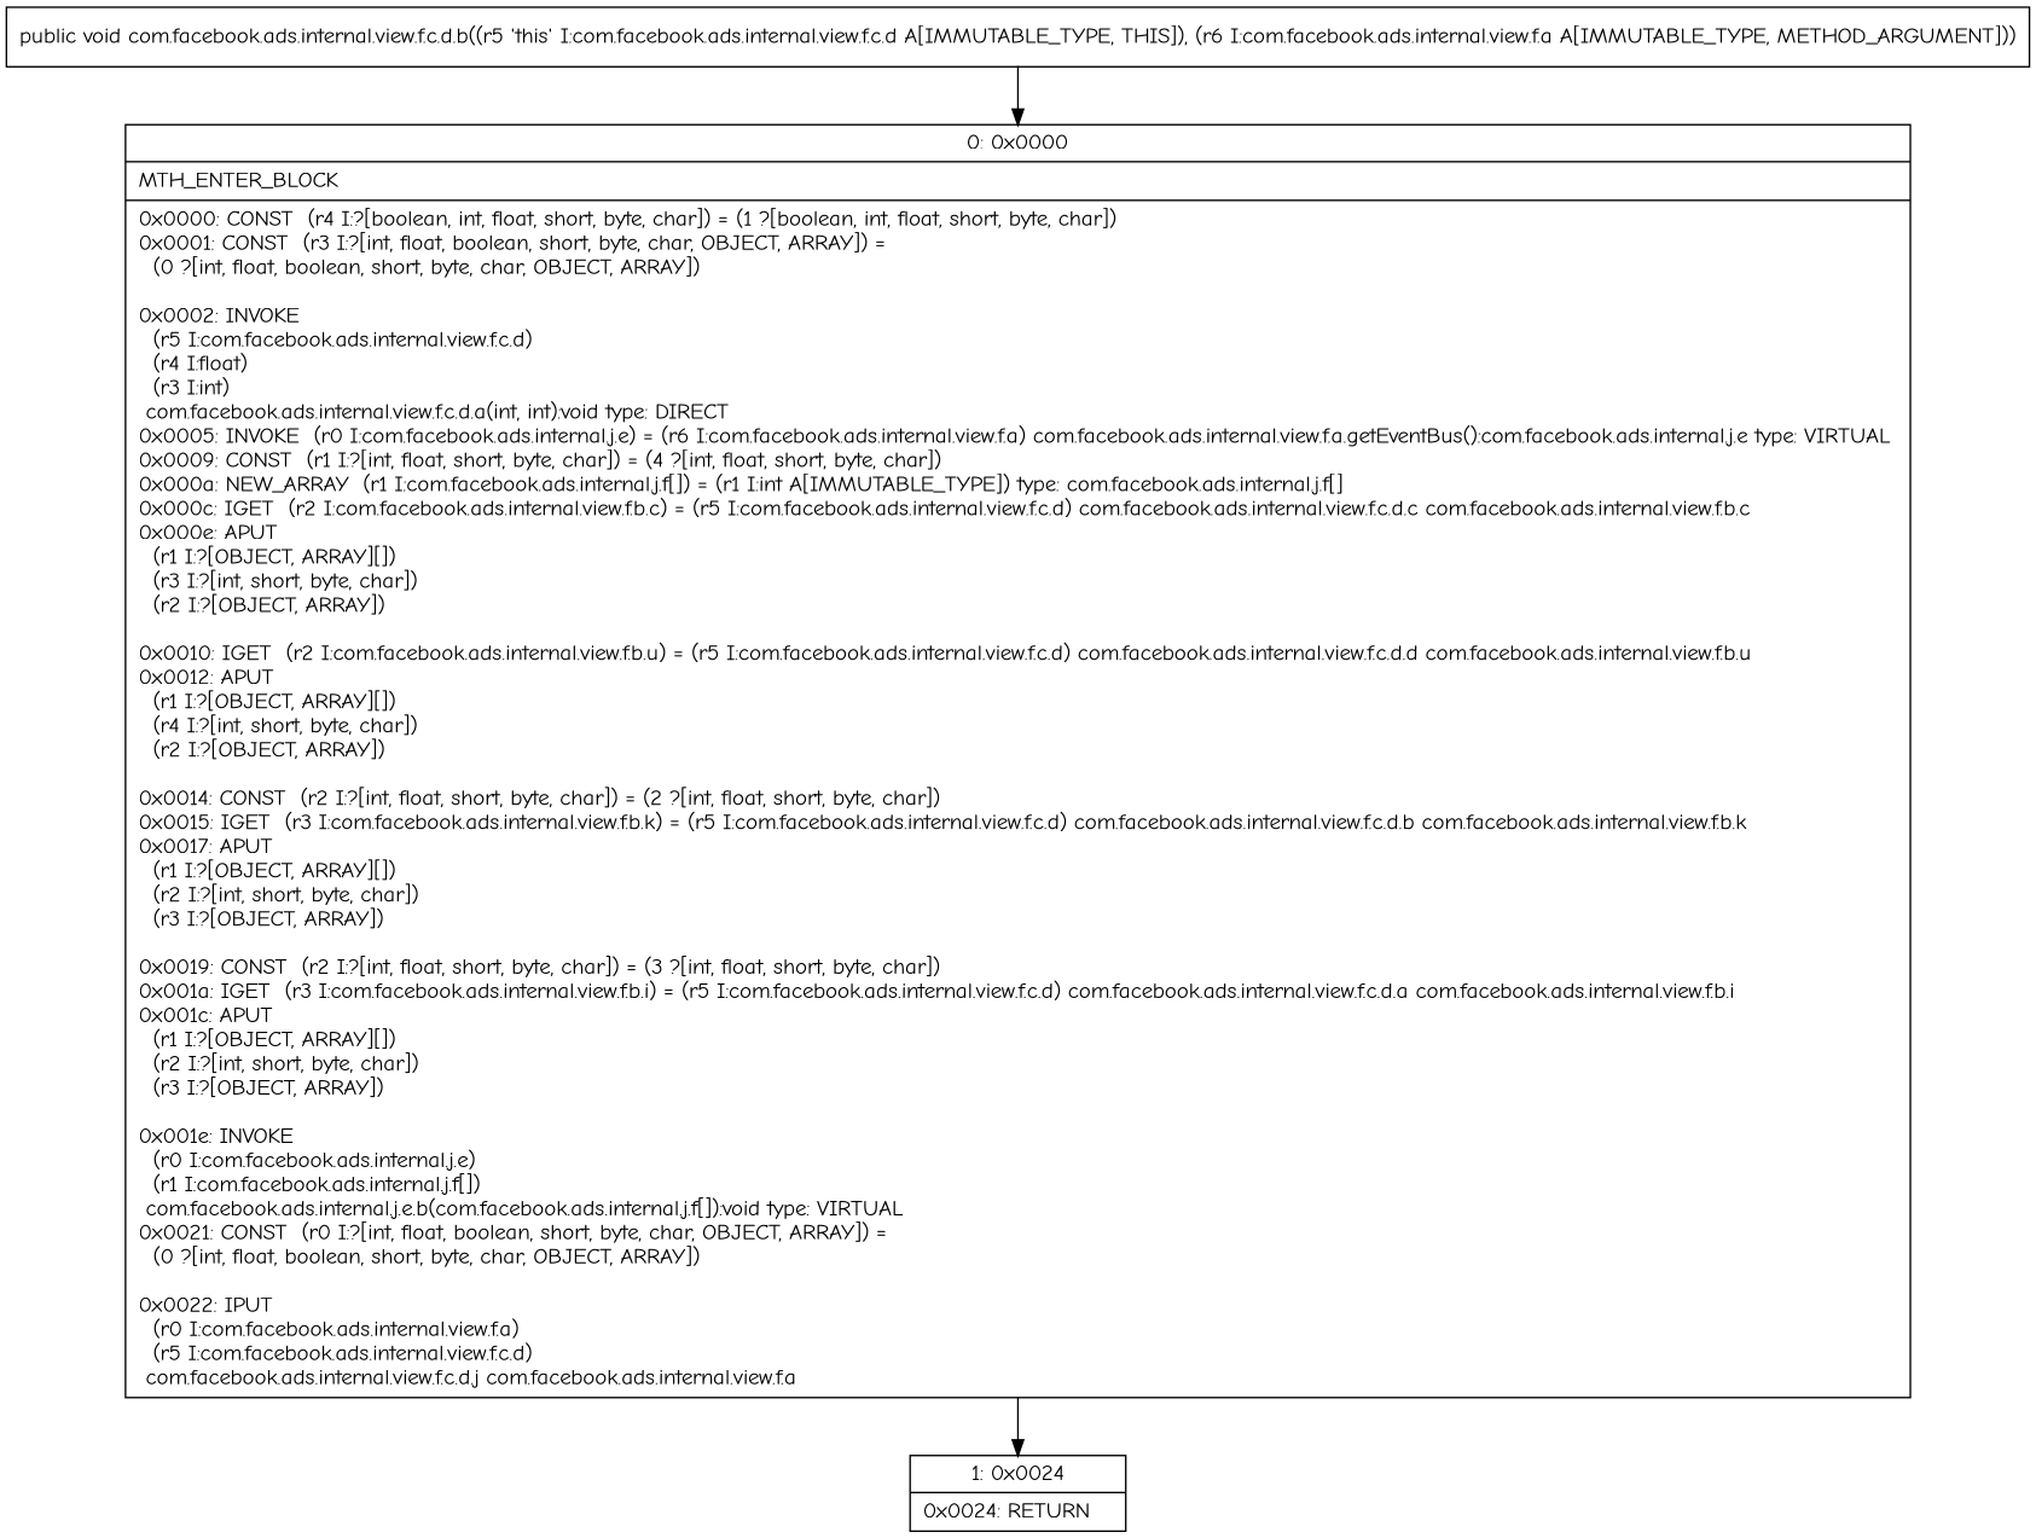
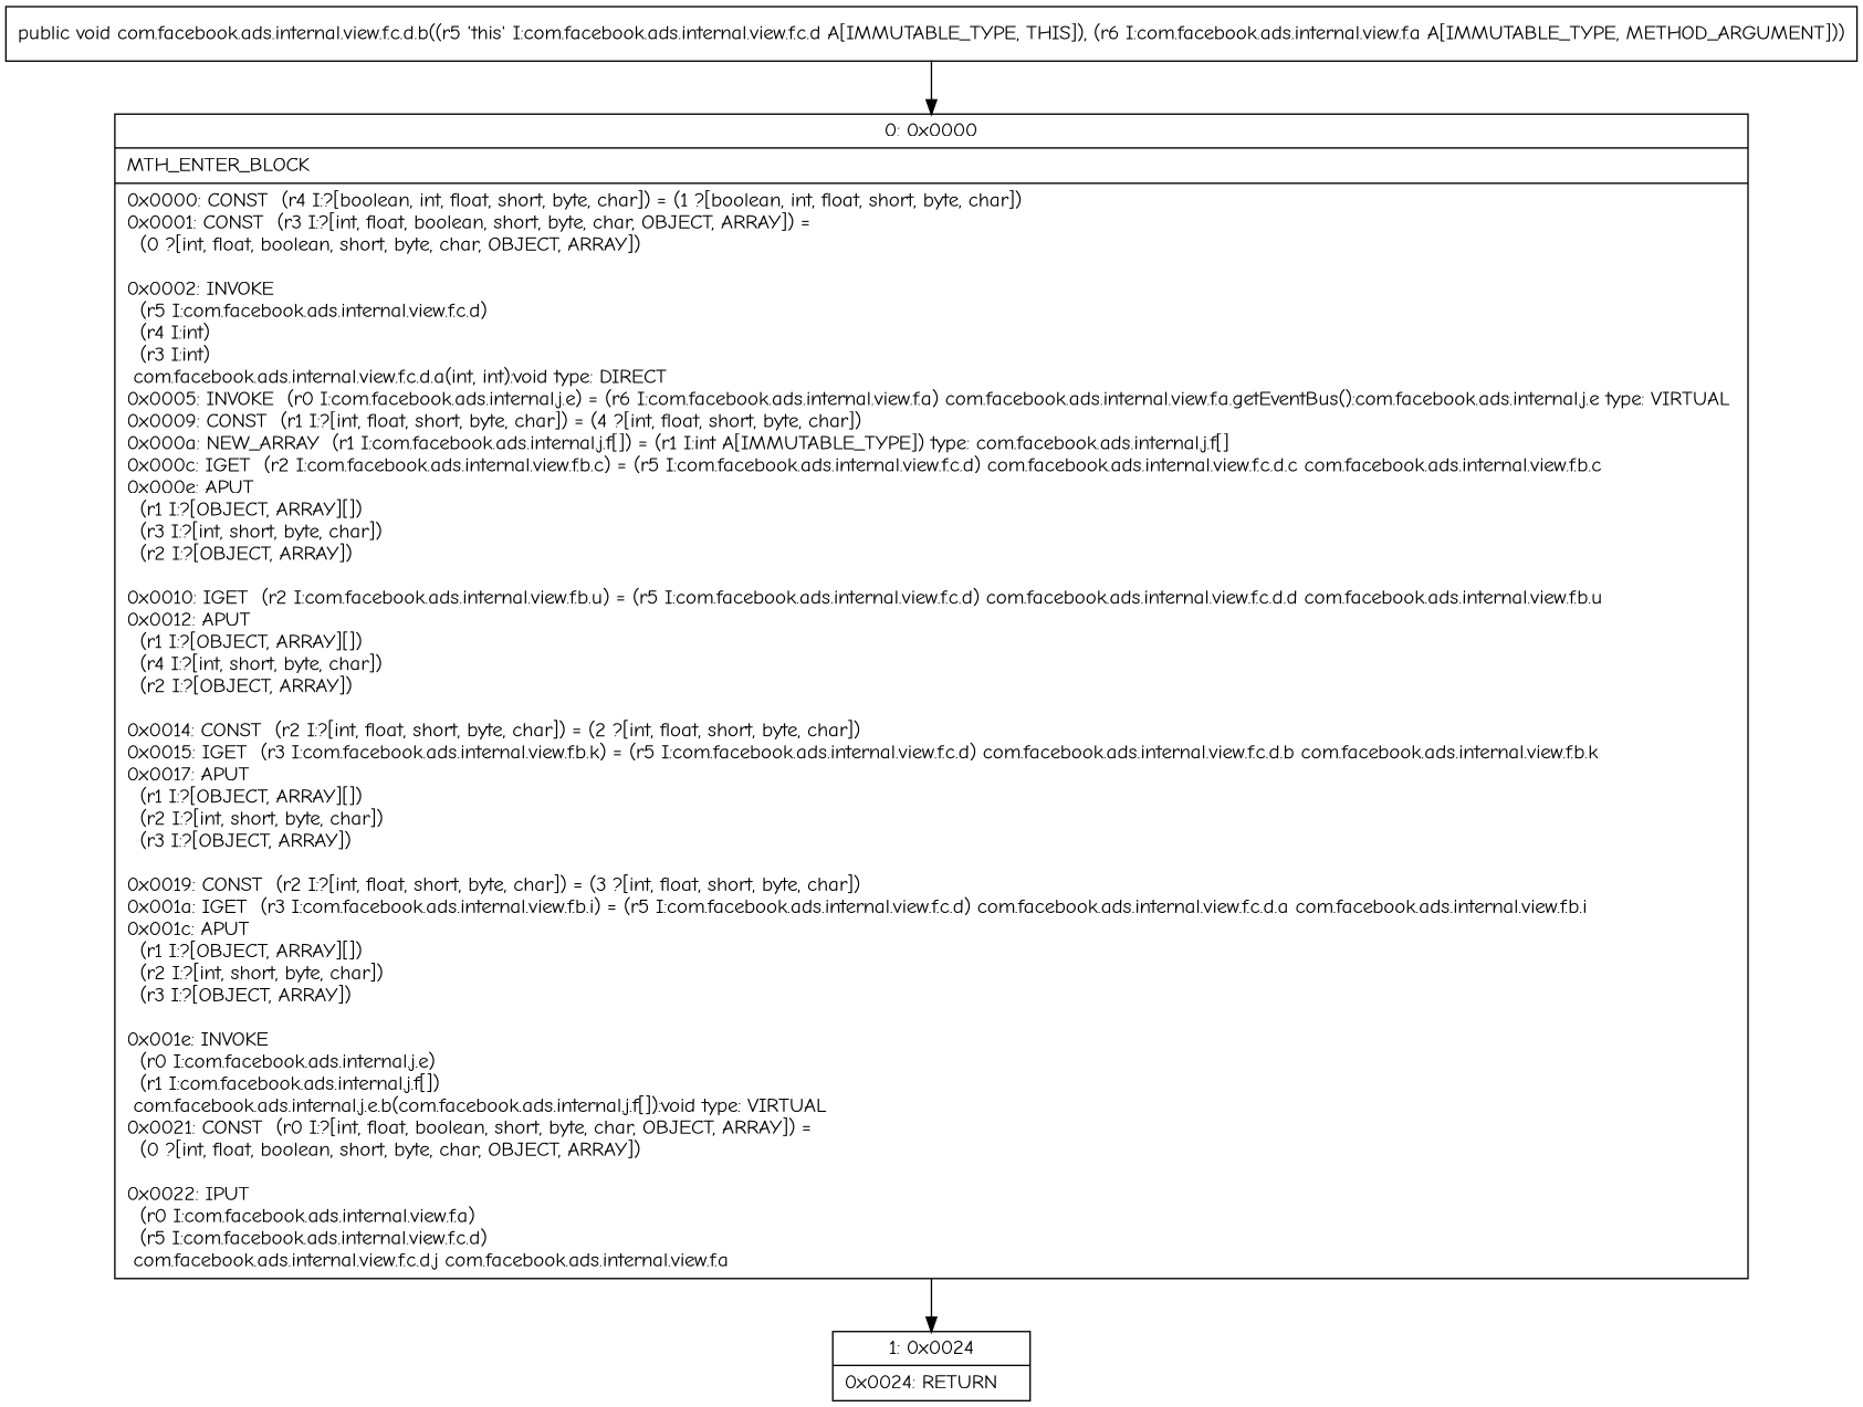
  digraph {
    fontname="Comic Neue"
    node [shape=record fontname="Comic Neue"]
    edge [fontname="Comic Neue"]
-   n1 [label="{0\:\ 0x0000|MTH_ENTER_BLOCK\l|0x0000: CONST  (r4 I:?[boolean, int, float, short, byte, char]) = (1 ?[boolean, int, float, short, byte, char]) \l0x0001: CONST  (r3 I:?[int, float, boolean, short, byte, char, OBJECT, ARRAY]) = \l  (0 ?[int, float, boolean, short, byte, char, OBJECT, ARRAY])\l \l0x0002: INVOKE  \l  (r5 I:com.facebook.ads.internal.view.f.c.d)\l  (r4 I:float)\l  (r3 I:int)\l com.facebook.ads.internal.view.f.c.d.a(int, int):void type: DIRECT \l0x0005: INVOKE  (r0 I:com.facebook.ads.internal.j.e) = (r6 I:com.facebook.ads.internal.view.f.a) com.facebook.ads.internal.view.f.a.getEventBus():com.facebook.ads.internal.j.e type: VIRTUAL \l0x0009: CONST  (r1 I:?[int, float, short, byte, char]) = (4 ?[int, float, short, byte, char]) \l0x000a: NEW_ARRAY  (r1 I:com.facebook.ads.internal.j.f[]) = (r1 I:int A[IMMUTABLE_TYPE]) type: com.facebook.ads.internal.j.f[] \l0x000c: IGET  (r2 I:com.facebook.ads.internal.view.f.b.c) = (r5 I:com.facebook.ads.internal.view.f.c.d) com.facebook.ads.internal.view.f.c.d.c com.facebook.ads.internal.view.f.b.c \l0x000e: APUT  \l  (r1 I:?[OBJECT, ARRAY][])\l  (r3 I:?[int, short, byte, char])\l  (r2 I:?[OBJECT, ARRAY])\l \l0x0010: IGET  (r2 I:com.facebook.ads.internal.view.f.b.u) = (r5 I:com.facebook.ads.internal.view.f.c.d) com.facebook.ads.internal.view.f.c.d.d com.facebook.ads.internal.view.f.b.u \l0x0012: APUT  \l  (r1 I:?[OBJECT, ARRAY][])\l  (r4 I:?[int, short, byte, char])\l  (r2 I:?[OBJECT, ARRAY])\l \l0x0014: CONST  (r2 I:?[int, float, short, byte, char]) = (2 ?[int, float, short, byte, char]) \l0x0015: IGET  (r3 I:com.facebook.ads.internal.view.f.b.k) = (r5 I:com.facebook.ads.internal.view.f.c.d) com.facebook.ads.internal.view.f.c.d.b com.facebook.ads.internal.view.f.b.k \l0x0017: APUT  \l  (r1 I:?[OBJECT, ARRAY][])\l  (r2 I:?[int, short, byte, char])\l  (r3 I:?[OBJECT, ARRAY])\l \l0x0019: CONST  (r2 I:?[int, float, short, byte, char]) = (3 ?[int, float, short, byte, char]) \l0x001a: IGET  (r3 I:com.facebook.ads.internal.view.f.b.i) = (r5 I:com.facebook.ads.internal.view.f.c.d) com.facebook.ads.internal.view.f.c.d.a com.facebook.ads.internal.view.f.b.i \l0x001c: APUT  \l  (r1 I:?[OBJECT, ARRAY][])\l  (r2 I:?[int, short, byte, char])\l  (r3 I:?[OBJECT, ARRAY])\l \l0x001e: INVOKE  \l  (r0 I:com.facebook.ads.internal.j.e)\l  (r1 I:com.facebook.ads.internal.j.f[])\l com.facebook.ads.internal.j.e.b(com.facebook.ads.internal.j.f[]):void type: VIRTUAL \l0x0021: CONST  (r0 I:?[int, float, boolean, short, byte, char, OBJECT, ARRAY]) = \l  (0 ?[int, float, boolean, short, byte, char, OBJECT, ARRAY])\l \l0x0022: IPUT  \l  (r0 I:com.facebook.ads.internal.view.f.a)\l  (r5 I:com.facebook.ads.internal.view.f.c.d)\l com.facebook.ads.internal.view.f.c.d.j com.facebook.ads.internal.view.f.a \l}"]
+   n1 [label="{0\:\ 0x0000|MTH_ENTER_BLOCK\l|0x0000: CONST  (r4 I:?[boolean, int, float, short, byte, char]) = (1 ?[boolean, int, float, short, byte, char]) \l0x0001: CONST  (r3 I:?[int, float, boolean, short, byte, char, OBJECT, ARRAY]) = \l  (0 ?[int, float, boolean, short, byte, char, OBJECT, ARRAY])\l \l0x0002: INVOKE  \l  (r5 I:com.facebook.ads.internal.view.f.c.d)\l  (r4 I:int)\l  (r3 I:int)\l com.facebook.ads.internal.view.f.c.d.a(int, int):void type: DIRECT \l0x0005: INVOKE  (r0 I:com.facebook.ads.internal.j.e) = (r6 I:com.facebook.ads.internal.view.f.a) com.facebook.ads.internal.view.f.a.getEventBus():com.facebook.ads.internal.j.e type: VIRTUAL \l0x0009: CONST  (r1 I:?[int, float, short, byte, char]) = (4 ?[int, float, short, byte, char]) \l0x000a: NEW_ARRAY  (r1 I:com.facebook.ads.internal.j.f[]) = (r1 I:int A[IMMUTABLE_TYPE]) type: com.facebook.ads.internal.j.f[] \l0x000c: IGET  (r2 I:com.facebook.ads.internal.view.f.b.c) = (r5 I:com.facebook.ads.internal.view.f.c.d) com.facebook.ads.internal.view.f.c.d.c com.facebook.ads.internal.view.f.b.c \l0x000e: APUT  \l  (r1 I:?[OBJECT, ARRAY][])\l  (r3 I:?[int, short, byte, char])\l  (r2 I:?[OBJECT, ARRAY])\l \l0x0010: IGET  (r2 I:com.facebook.ads.internal.view.f.b.u) = (r5 I:com.facebook.ads.internal.view.f.c.d) com.facebook.ads.internal.view.f.c.d.d com.facebook.ads.internal.view.f.b.u \l0x0012: APUT  \l  (r1 I:?[OBJECT, ARRAY][])\l  (r4 I:?[int, short, byte, char])\l  (r2 I:?[OBJECT, ARRAY])\l \l0x0014: CONST  (r2 I:?[int, float, short, byte, char]) = (2 ?[int, float, short, byte, char]) \l0x0015: IGET  (r3 I:com.facebook.ads.internal.view.f.b.k) = (r5 I:com.facebook.ads.internal.view.f.c.d) com.facebook.ads.internal.view.f.c.d.b com.facebook.ads.internal.view.f.b.k \l0x0017: APUT  \l  (r1 I:?[OBJECT, ARRAY][])\l  (r2 I:?[int, short, byte, char])\l  (r3 I:?[OBJECT, ARRAY])\l \l0x0019: CONST  (r2 I:?[int, float, short, byte, char]) = (3 ?[int, float, short, byte, char]) \l0x001a: IGET  (r3 I:com.facebook.ads.internal.view.f.b.i) = (r5 I:com.facebook.ads.internal.view.f.c.d) com.facebook.ads.internal.view.f.c.d.a com.facebook.ads.internal.view.f.b.i \l0x001c: APUT  \l  (r1 I:?[OBJECT, ARRAY][])\l  (r2 I:?[int, short, byte, char])\l  (r3 I:?[OBJECT, ARRAY])\l \l0x001e: INVOKE  \l  (r0 I:com.facebook.ads.internal.j.e)\l  (r1 I:com.facebook.ads.internal.j.f[])\l com.facebook.ads.internal.j.e.b(com.facebook.ads.internal.j.f[]):void type: VIRTUAL \l0x0021: CONST  (r0 I:?[int, float, boolean, short, byte, char, OBJECT, ARRAY]) = \l  (0 ?[int, float, boolean, short, byte, char, OBJECT, ARRAY])\l \l0x0022: IPUT  \l  (r0 I:com.facebook.ads.internal.view.f.a)\l  (r5 I:com.facebook.ads.internal.view.f.c.d)\l com.facebook.ads.internal.view.f.c.d.j com.facebook.ads.internal.view.f.a \l}"]
    n2 [label="{1\:\ 0x0024|0x0024: RETURN   \l}"]
    n3 [label="{public void com.facebook.ads.internal.view.f.c.d.b((r5 'this' I:com.facebook.ads.internal.view.f.c.d A[IMMUTABLE_TYPE, THIS]), (r6 I:com.facebook.ads.internal.view.f.a A[IMMUTABLE_TYPE, METHOD_ARGUMENT])) }"]
    n1 -> n2
    n3 -> n1
  }
